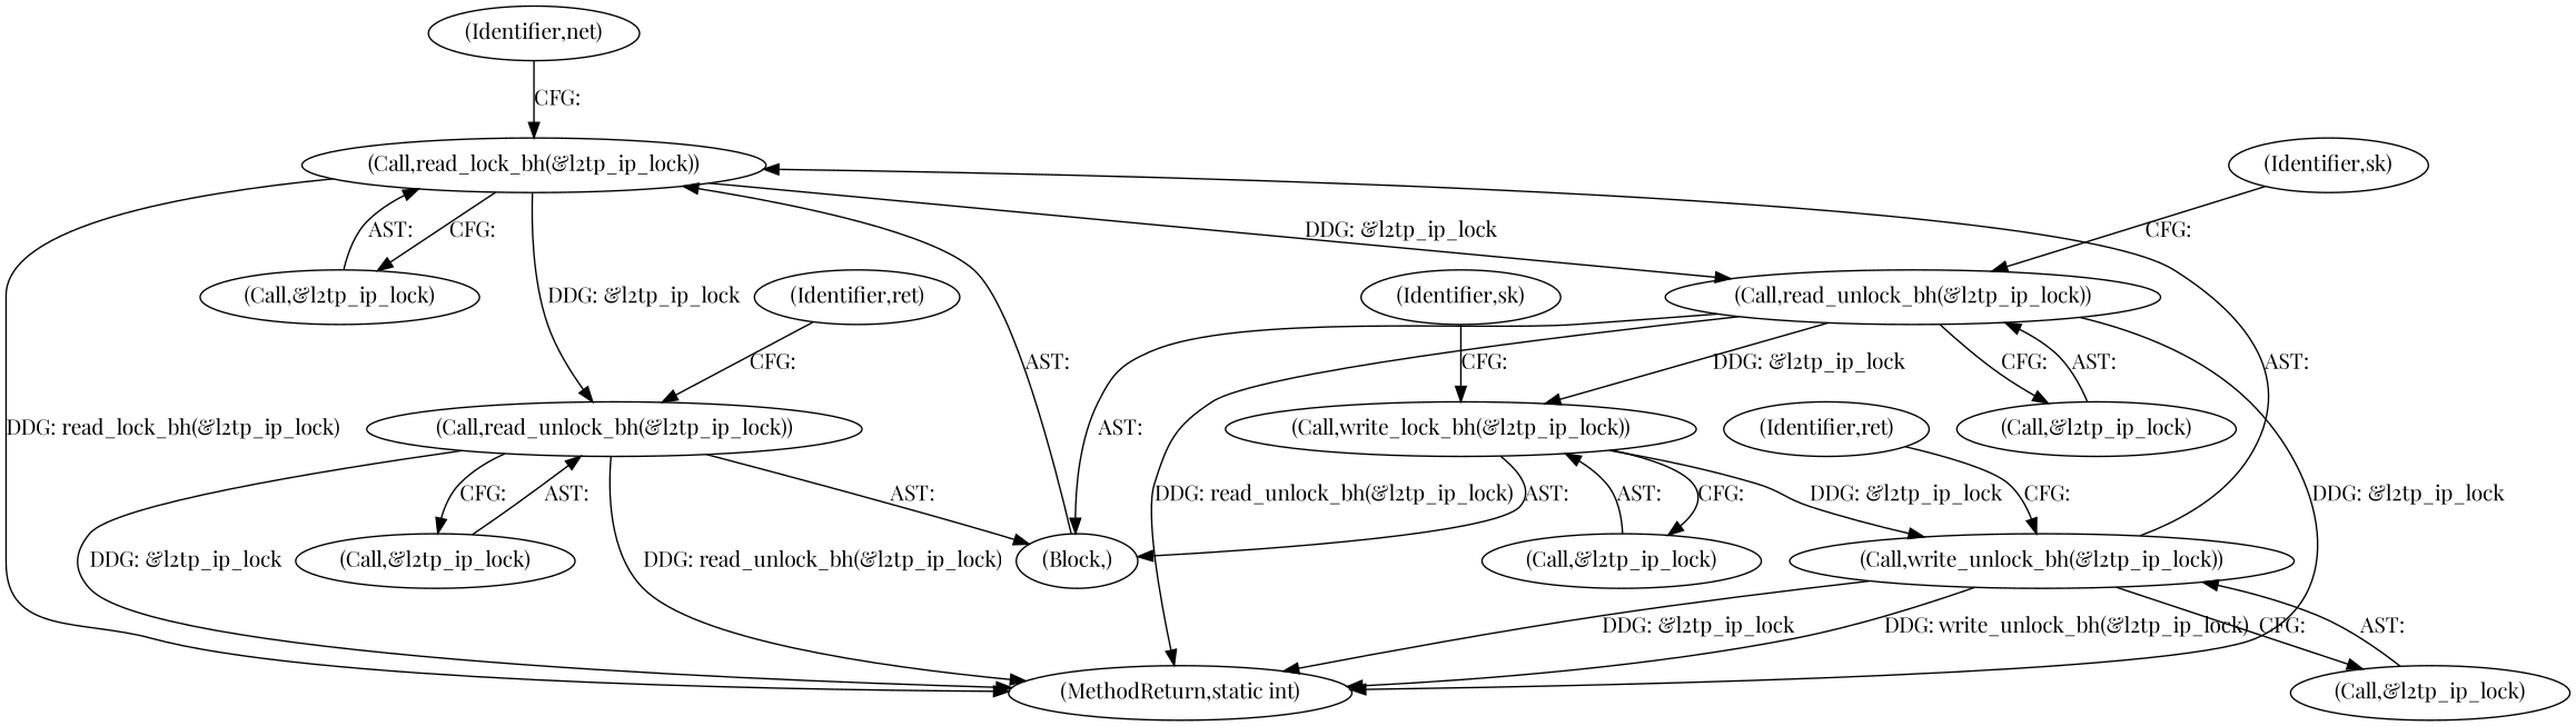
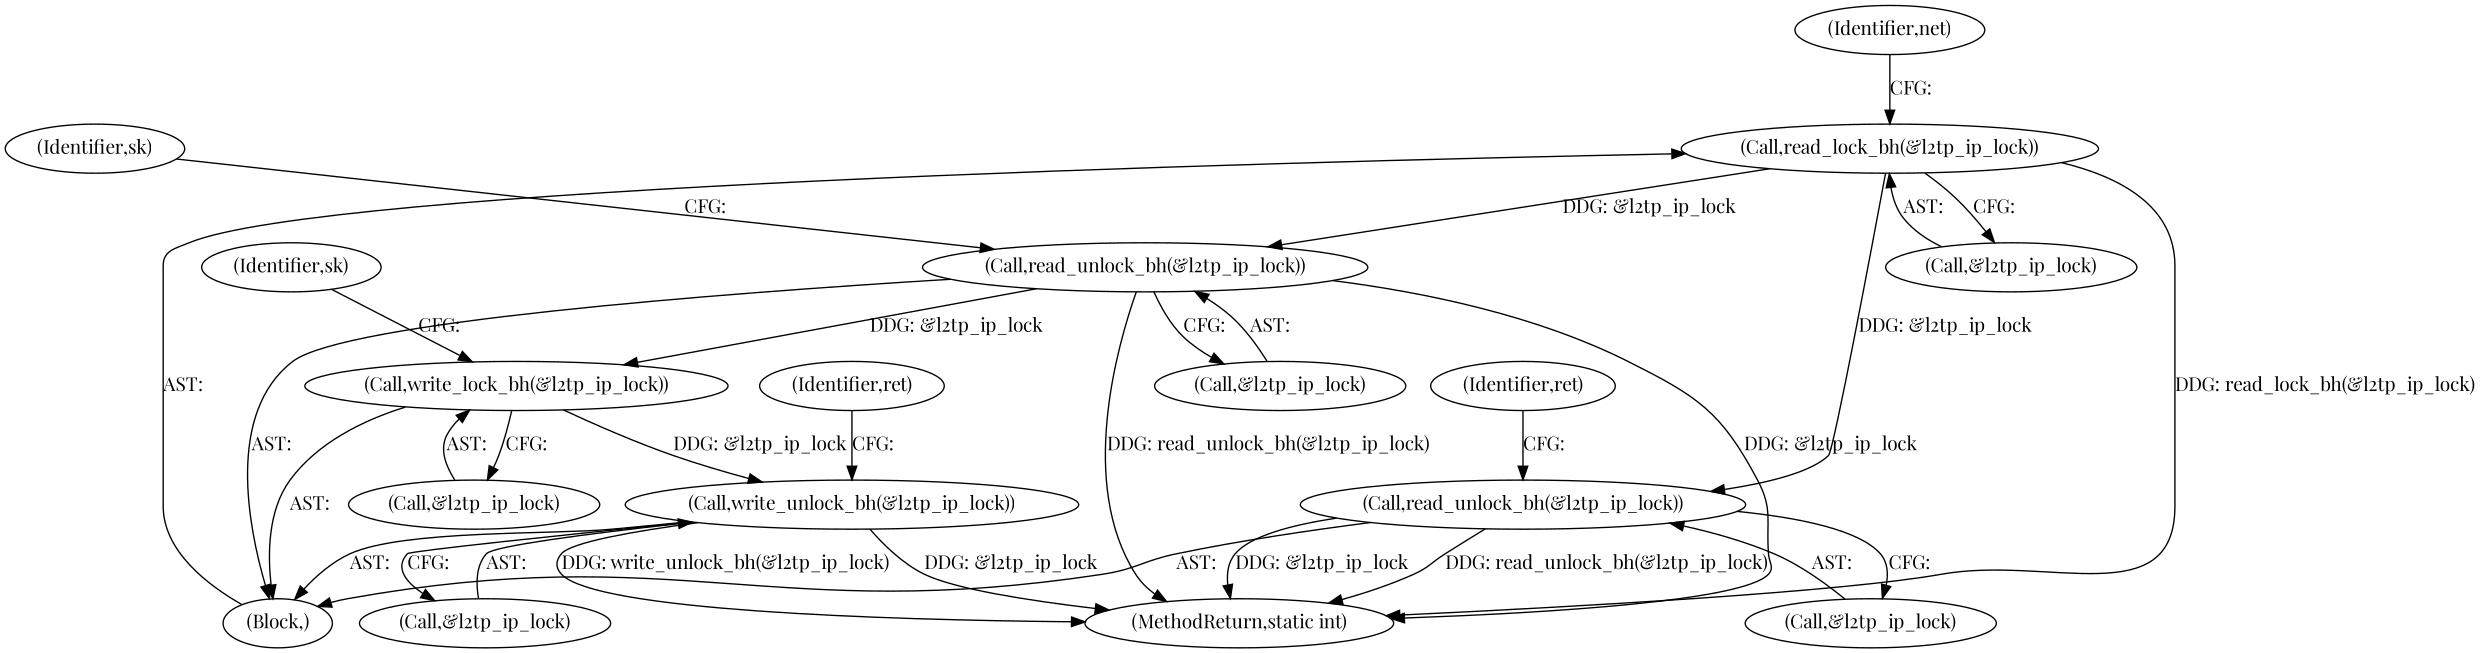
  digraph {
    fontname="Playfair Display"
    node [fontname="Playfair Display"]
    edge [fontname="Playfair Display"]
    n1 [label="(Call,read_lock_bh(&l2tp_ip_lock))"]
    n2 [label="(Call,read_unlock_bh(&l2tp_ip_lock))"]
    n3 [label="(Call,read_unlock_bh(&l2tp_ip_lock))"]
    n4 [label="(Call,&l2tp_ip_lock)"]
    n5 [label="(MethodReturn,static int)"]
    n6 [label="(Block,)"]
    n7 [label="(Call,write_lock_bh(&l2tp_ip_lock))"]
    n8 [label="(Call,&l2tp_ip_lock)"]
    n9 [label="(Call,&l2tp_ip_lock)"]
    n10 [label="(Call,write_unlock_bh(&l2tp_ip_lock))"]
    n11 [label="(Call,&l2tp_ip_lock)"]
    n12 [label="(Call,&l2tp_ip_lock)"]
    n13 [label="(Identifier,sk)"]
    n14 [label="(Identifier,sk)"]
    n15 [label="(Identifier,net)"]
    n16 [label="(Identifier,ret)"]
    n17 [label="(Identifier,ret)"]
    n1 -> n2 [label="DDG: &l2tp_ip_lock"]
    n1 -> n3 [label="DDG: &l2tp_ip_lock"]
    n1 -> n4 [label="CFG: "]
    n1 -> n5 [label="DDG: read_lock_bh(&l2tp_ip_lock)"]
    n2 -> n5 [label="DDG: &l2tp_ip_lock"]
    n2 -> n5 [label="DDG: read_unlock_bh(&l2tp_ip_lock)"]
    n2 -> n6 [label="AST: "]
    n2 -> n7 [label="DDG: &l2tp_ip_lock"]
    n2 -> n8 [label="CFG: "]
    n3 -> n5 [label="DDG: read_unlock_bh(&l2tp_ip_lock)"]
    n3 -> n5 [label="DDG: &l2tp_ip_lock"]
    n3 -> n6 [label="AST: "]
    n3 -> n9 [label="CFG: "]
    n4 -> n1 [label="AST: "]
    n6 -> n1 [label="AST: "]
    n7 -> n6 [label="AST: "]
    n7 -> n10 [label="DDG: &l2tp_ip_lock"]
    n7 -> n11 [label="CFG: "]
    n8 -> n2 [label="AST: "]
    n9 -> n3 [label="AST: "]
    n10 -> n5 [label="DDG: &l2tp_ip_lock"]
    n10 -> n5 [label="DDG: write_unlock_bh(&l2tp_ip_lock)"]
-   n10 -> n1 [label="AST: "]
+   n10 -> n6 [label="AST: "]
    n10 -> n12 [label="CFG: "]
    n11 -> n7 [label="AST: "]
    n12 -> n10 [label="AST: "]
    n13 -> n7 [label="CFG: "]
    n14 -> n2 [label="CFG: "]
    n15 -> n1 [label="CFG: "]
    n16 -> n3 [label="CFG: "]
    n17 -> n10 [label="CFG: "]
  }
